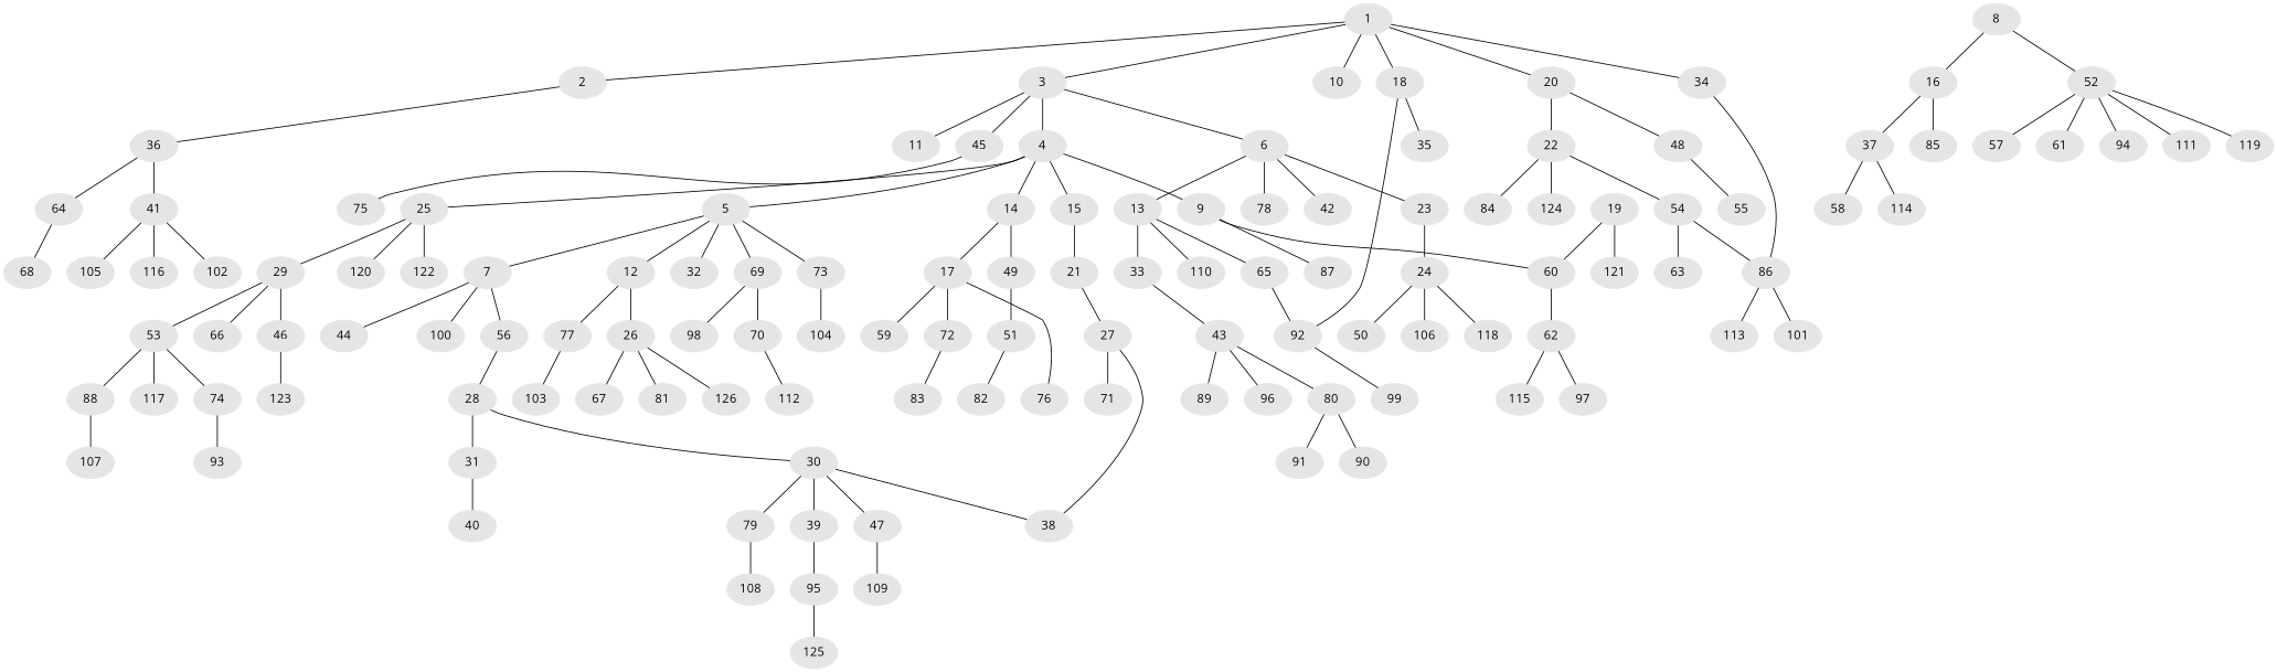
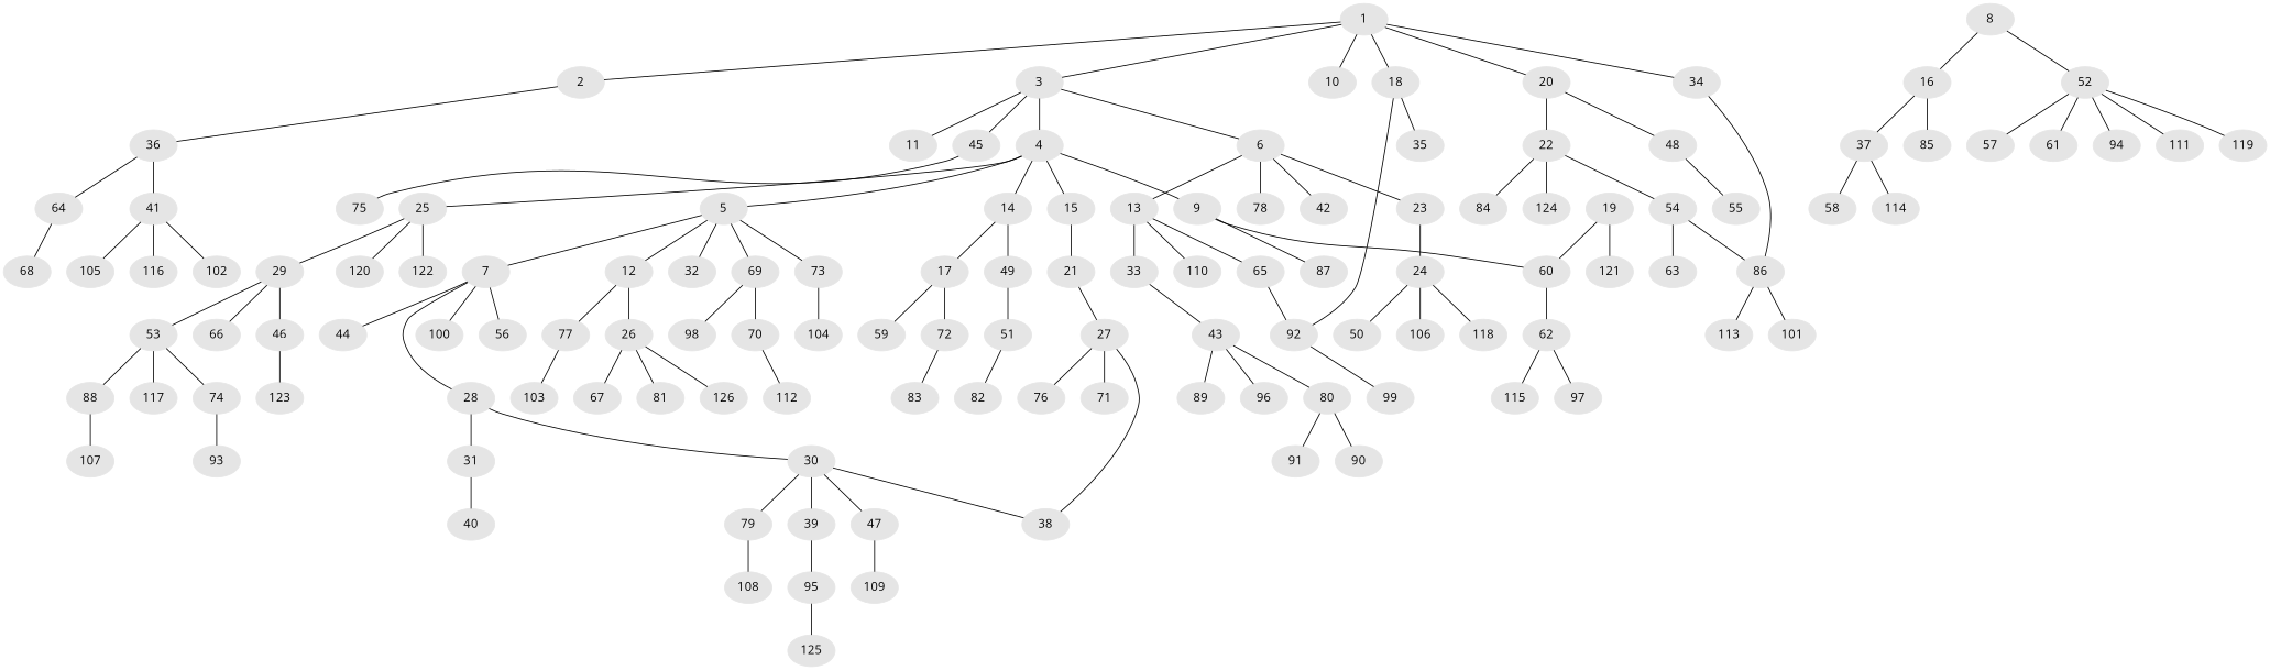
  graph {
    fontname="Open Sans"
    node [color=gray90 fontname="Open Sans" style=filled]
    edge [fontname="Open Sans"]
    1
    2
    3
    10
    18
    20
    34
    36
    4
    6
    11
    45
    35
    92
    22
    48
    86
    41
    64
    5
    9
    14
    15
    25
    13
    23
    42
    78
    8
    16
    52
    75
    7
    12
    32
    69
    73
    87
    60
    17
    49
    21
    29
    120
    122
    28
    44
    56
    100
    26
    77
    70
    98
    104
    33
    65
    110
    24
    30
    31
    37
    85
    57
    61
    94
    111
    119
    19
    121
    67
    81
    126
    103
    43
    59
    72
    51
    27
    58
    114
    83
    99
    62
    54
    84
    124
    55
    38
    71
    76
    63
    50
    106
    118
    46
    53
    66
    39
    47
    79
    40
    123
    74
    88
    117
    95
    109
    108
    80
    89
    96
    101
    113
    102
    105
    116
    68
    125
    90
    91
    82
    93
    107
    97
    115
    112
    1 -- 2
    1 -- 3
    1 -- 10
    1 -- 18
    1 -- 20
    1 -- 34
    2 -- 36
    3 -- 4
    3 -- 6
    3 -- 11
    3 -- 45
    18 -- 35
    18 -- 92
    20 -- 22
    20 -- 48
    34 -- 86
    36 -- 41
    36 -- 64
    4 -- 5
    4 -- 9
    4 -- 14
    4 -- 15
    4 -- 25
    6 -- 13
    6 -- 23
    6 -- 42
    6 -- 78
    45 -- 75
    92 -- 99
    22 -- 54
    22 -- 84
    22 -- 124
    48 -- 55
    86 -- 101
    86 -- 113
    41 -- 102
    41 -- 105
    41 -- 116
    64 -- 68
    5 -- 7
    5 -- 12
    5 -- 32
    5 -- 69
    5 -- 73
    9 -- 87
    9 -- 60
    14 -- 17
    14 -- 49
    15 -- 21
    25 -- 29
    25 -- 120
    25 -- 122
    13 -- 33
    13 -- 65
    13 -- 110
    23 -- 24
    8 -- 16
    8 -- 52
    16 -- 37
    16 -- 85
    52 -- 57
    52 -- 61
    52 -- 94
    52 -- 111
    52 -- 119
-   56 -- 28
+   7 -- 28
    7 -- 44
    7 -- 56
    7 -- 100
    12 -- 26
    12 -- 77
    69 -- 70
    69 -- 98
    73 -- 104
    60 -- 62
    17 -- 59
    17 -- 72
    49 -- 51
    21 -- 27
    29 -- 46
    29 -- 53
    29 -- 66
    28 -- 30
    28 -- 31
    26 -- 67
    26 -- 81
    26 -- 126
    77 -- 103
    70 -- 112
    33 -- 43
    65 -- 92
    24 -- 50
    24 -- 106
    24 -- 118
    30 -- 38
    30 -- 39
    30 -- 47
    30 -- 79
    31 -- 40
    37 -- 58
    37 -- 114
    19 -- 60
    19 -- 121
    43 -- 80
    43 -- 89
    43 -- 96
    72 -- 83
    51 -- 82
    27 -- 38
    27 -- 71
-   17 -- 76
+   27 -- 76
    62 -- 97
    62 -- 115
    54 -- 86
    54 -- 63
    46 -- 123
    53 -- 74
    53 -- 88
    53 -- 117
    39 -- 95
    47 -- 109
    79 -- 108
    74 -- 93
    88 -- 107
    95 -- 125
    80 -- 90
    80 -- 91
  }
